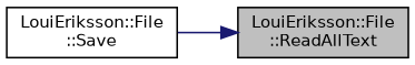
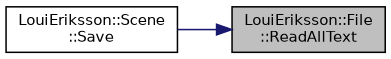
  digraph {
    rankdir=RL
    node [color=black fontname=Helvetica fontsize=10 shape=record style=filled]
    n1 [fillcolor=grey75 fontcolor=black height=0.2 label="LouiEriksson::File\l::ReadAllText" width=0.4]
-   n2 [fillcolor=white height=0.2 label="LouiEriksson::File\l::Save" width=0.4]
+   n2 [fillcolor=white height=0.2 label="LouiEriksson::Scene\l::Save" width=0.4]
    n1 -> n2 [color=midnightblue dir=back fontname=Helvetica fontsize=10 labelfontname=Helvetica labelfontsize=10 style=solid]
  }
